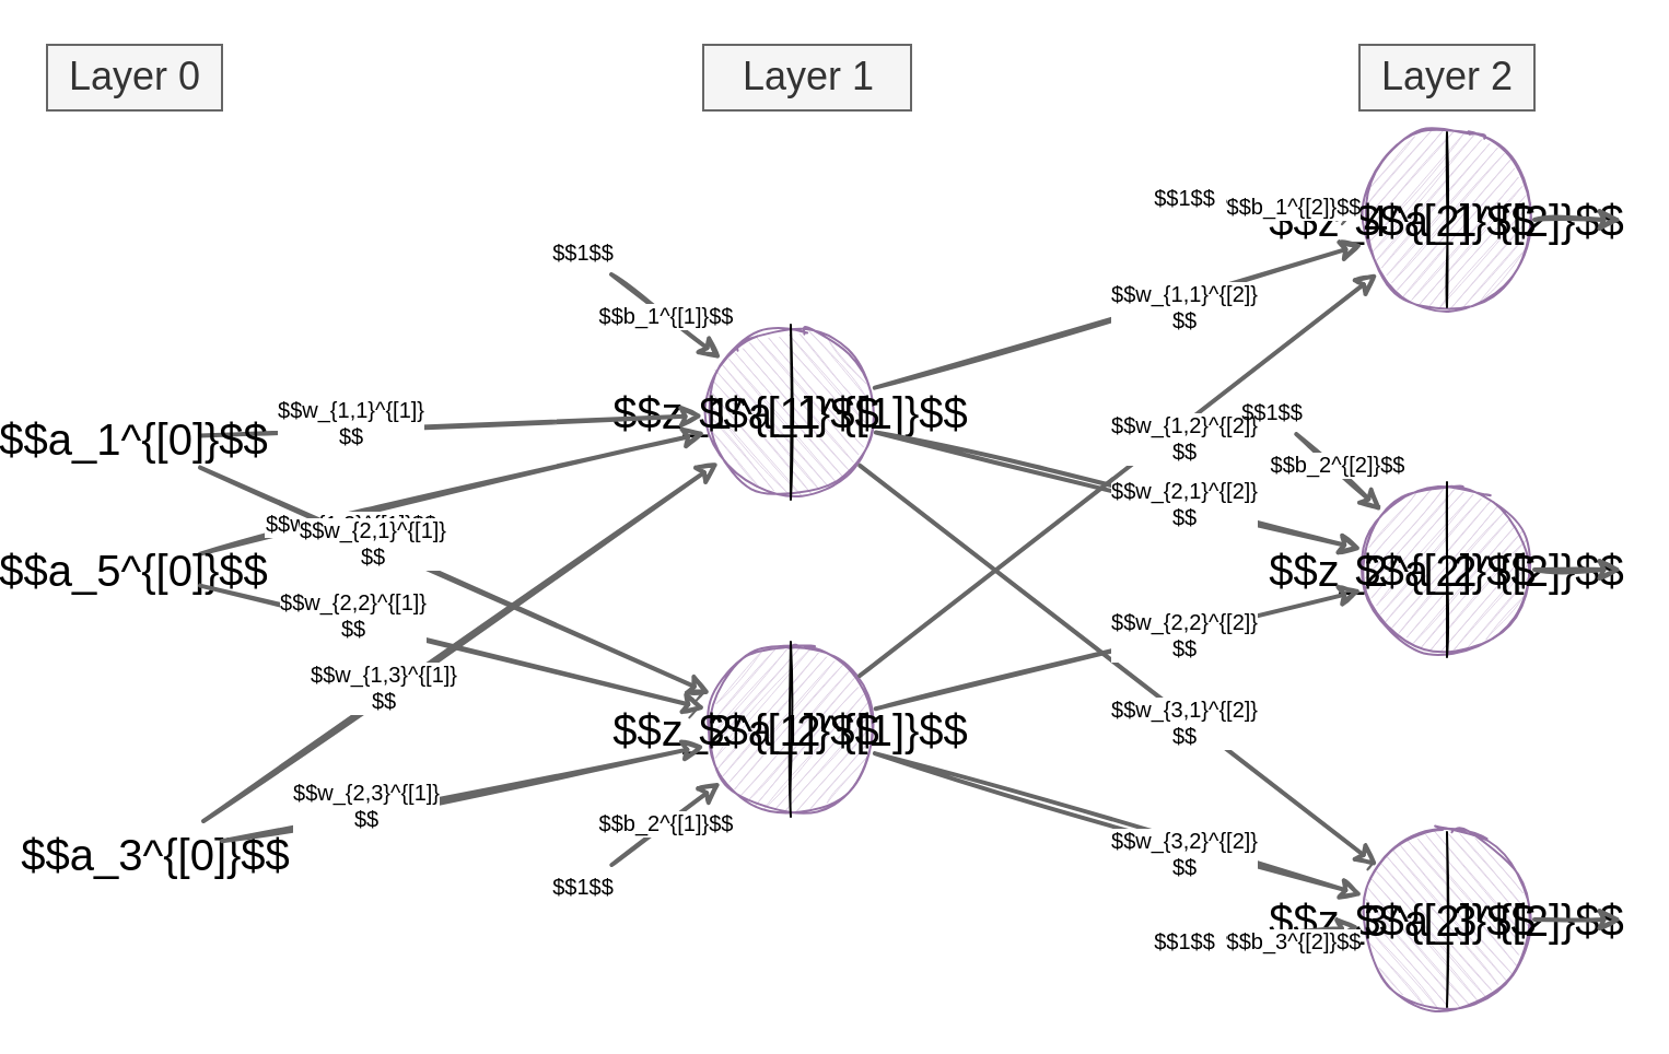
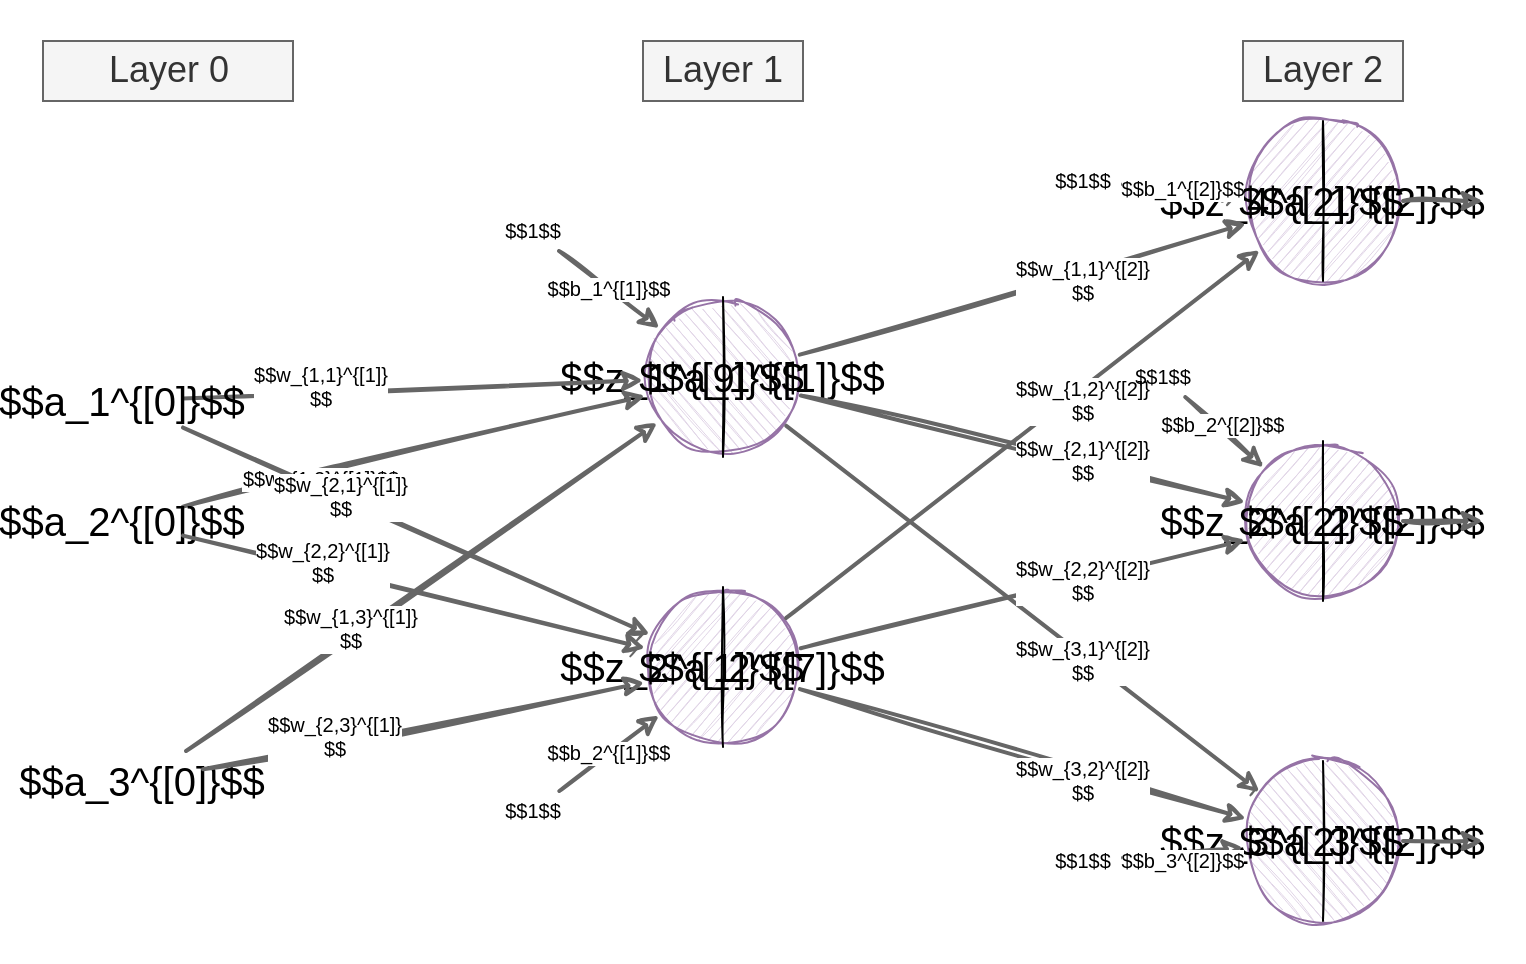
  <mxCell id="0" />
  <mxCell id="1" parent="0" />
  <mxCell id="2" value="" style="ellipse;whiteSpace=wrap;html=1;sketch=1;fontSize=32;fillColor=#e1d5e7;strokeColor=#9673a6;flipH=1;" vertex="1" parent="1"><mxGeometry x="620" y="380" width="80" height="80" as="geometry" /></mxCell>
  <mxCell id="3" value="" style="ellipse;whiteSpace=wrap;html=1;sketch=1;fontSize=32;fillColor=#e1d5e7;strokeColor=#9673a6;" vertex="1" parent="1"><mxGeometry x="620" y="60" width="80" height="80" as="geometry" /></mxCell>
  <mxCell id="4" value="" style="ellipse;whiteSpace=wrap;html=1;sketch=1;fontSize=32;fillColor=#e1d5e7;strokeColor=#9673a6;" vertex="1" parent="1"><mxGeometry x="620" y="220" width="80" height="80" as="geometry" /></mxCell>
  <mxCell id="5" value="$$z_4^{[2]}$$" style="text;html=1;strokeColor=none;fillColor=none;align=center;verticalAlign=middle;whiteSpace=wrap;rounded=0;fontSize=20;" vertex="1" parent="1"><mxGeometry x="610" y="85" width="60" height="30" as="geometry" /></mxCell>
  <mxCell id="6" value="$$a_1^{[2]}$$" style="text;html=1;strokeColor=none;fillColor=none;align=center;verticalAlign=middle;whiteSpace=wrap;rounded=0;fontSize=20;" vertex="1" parent="1"><mxGeometry x="650" y="85" width="60" height="30" as="geometry" /></mxCell>
  <mxCell id="7" value="$$z_2^{[2]}$$" style="text;html=1;strokeColor=none;fillColor=none;align=center;verticalAlign=middle;whiteSpace=wrap;rounded=0;fontSize=20;" vertex="1" parent="1"><mxGeometry x="610" y="245" width="60" height="30" as="geometry" /></mxCell>
  <mxCell id="8" value="$$a_2^{[2]}$$" style="text;html=1;strokeColor=none;fillColor=none;align=center;verticalAlign=middle;whiteSpace=wrap;rounded=0;fontSize=20;" vertex="1" parent="1"><mxGeometry x="650" y="245" width="60" height="30" as="geometry" /></mxCell>
  <mxCell id="9" value="$$z_3^{[2]}$$" style="text;html=1;strokeColor=none;fillColor=none;align=center;verticalAlign=middle;whiteSpace=wrap;rounded=0;fontSize=20;" vertex="1" parent="1"><mxGeometry x="610" y="405" width="60" height="30" as="geometry" /></mxCell>
  <mxCell id="10" value="$$a_3^{[2]}$$" style="text;html=1;strokeColor=none;fillColor=none;align=center;verticalAlign=middle;whiteSpace=wrap;rounded=0;fontSize=20;" vertex="1" parent="1"><mxGeometry x="650" y="405" width="60" height="30" as="geometry" /></mxCell>
  <mxCell id="11" value="" style="ellipse;whiteSpace=wrap;html=1;sketch=1;fontSize=32;fillColor=#e1d5e7;strokeColor=#9673a6;flipH=1;" parent="1" vertex="1"><mxGeometry x="320" y="148" width="80" height="80" as="geometry" /></mxCell>
  <mxCell id="12" value="" style="ellipse;whiteSpace=wrap;html=1;sketch=1;fontSize=32;fillColor=#e1d5e7;strokeColor=#9673a6;" vertex="1" parent="1"><mxGeometry x="320" y="293" width="80" height="80" as="geometry" /></mxCell>
  <mxCell id="13" value="$$z_2^{[1]}$$" style="text;html=1;strokeColor=none;fillColor=none;align=center;verticalAlign=middle;whiteSpace=wrap;rounded=0;fontSize=20;" vertex="1" parent="1"><mxGeometry x="310" y="318" width="60" height="30" as="geometry" /></mxCell>
- <mxCell id="14" value="$$a_2^{[1]}$$" style="text;html=1;strokeColor=none;fillColor=none;align=center;verticalAlign=middle;whiteSpace=wrap;rounded=0;fontSize=20;" vertex="1" parent="1"><mxGeometry x="350" y="318" width="60" height="30" as="geometry" /></mxCell>
- <mxCell id="15" value="$$z_1^{[1]}$$" style="text;html=1;strokeColor=none;fillColor=none;align=center;verticalAlign=middle;whiteSpace=wrap;rounded=0;fontSize=20;" parent="1" vertex="1"><mxGeometry x="310" y="173" width="60" height="30" as="geometry" /></mxCell>
+ <mxCell id="14" value="$$a_2^{[7]}$$" style="text;html=1;strokeColor=none;fillColor=none;align=center;verticalAlign=middle;whiteSpace=wrap;rounded=0;fontSize=20;" vertex="1" parent="1"><mxGeometry x="350" y="318" width="60" height="30" as="geometry" /></mxCell>
+ <mxCell id="15" value="$$z_1^{[9]}$$" style="text;html=1;strokeColor=none;fillColor=none;align=center;verticalAlign=middle;whiteSpace=wrap;rounded=0;fontSize=20;" parent="1" vertex="1"><mxGeometry x="310" y="173" width="60" height="30" as="geometry" /></mxCell>
  <mxCell id="16" value="$$a_1^{[1]}$$" style="text;html=1;strokeColor=none;fillColor=none;align=center;verticalAlign=middle;whiteSpace=wrap;rounded=0;fontSize=20;" parent="1" vertex="1"><mxGeometry x="350" y="173" width="60" height="30" as="geometry" /></mxCell>
  <mxCell id="17" value="$$w_{1,1}^{[1]}&lt;br style=&quot;font-size: 10px;&quot;&gt;$$" style="sketch=1;orthogonalLoop=1;jettySize=auto;html=1;fontSize=10;strokeWidth=2;fillColor=#f5f5f5;strokeColor=#666666;endArrow=classic;endFill=1;" parent="1" source="20" target="11" edge="1"><mxGeometry x="-0.399" y="3" relative="1" as="geometry"><mxPoint x="92.349" y="123.527" as="sourcePoint" /><mxPoint as="offset" /></mxGeometry></mxCell>
  <mxCell id="18" value="&lt;span style=&quot;background-color: rgb(255, 255, 255); font-size: 10px;&quot;&gt;$$w_{1,2}^{[1]}$$&lt;br style=&quot;font-size: 10px;&quot;&gt;&lt;/span&gt;" style="sketch=1;orthogonalLoop=1;jettySize=auto;html=1;fontSize=10;strokeWidth=2;fillColor=#f5f5f5;strokeColor=#666666;endArrow=classic;endFill=1;labelBackgroundColor=default;" parent="1" source="21" target="11" edge="1"><mxGeometry x="-0.409" y="-2" relative="1" as="geometry"><mxPoint x="98.917" y="216.245" as="sourcePoint" /><mxPoint y="1" as="offset" /></mxGeometry></mxCell>
  <mxCell id="19" value="$$w_{1,3}^{[1]}&lt;br style=&quot;font-size: 10px;&quot;&gt;$$" style="sketch=1;orthogonalLoop=1;jettySize=auto;html=1;fontSize=10;strokeWidth=2;fillColor=#f5f5f5;strokeColor=#666666;endArrow=classic;endFill=1;" parent="1" source="22" target="11" edge="1"><mxGeometry x="-0.292" y="3" relative="1" as="geometry"><mxPoint x="92.349" y="396.473" as="sourcePoint" /><mxPoint as="offset" /></mxGeometry></mxCell>
  <mxCell id="20" value="$$a_1^{[0]}$$" style="text;html=1;strokeColor=none;fillColor=none;align=center;verticalAlign=middle;whiteSpace=wrap;rounded=0;fontSize=20;flipH=1;" parent="1" vertex="1"><mxGeometry x="30" y="185" width="60" height="30" as="geometry" /></mxCell>
- <mxCell id="21" value="$$a_5^{[0]}$$" style="text;html=1;strokeColor=none;fillColor=none;align=center;verticalAlign=middle;whiteSpace=wrap;rounded=0;fontSize=20;" parent="1" vertex="1"><mxGeometry x="30" y="245" width="60" height="30" as="geometry" /></mxCell>
+ <mxCell id="21" value="$$a_2^{[0]}$$" style="text;html=1;strokeColor=none;fillColor=none;align=center;verticalAlign=middle;whiteSpace=wrap;rounded=0;fontSize=20;" parent="1" vertex="1"><mxGeometry x="30" y="245" width="60" height="30" as="geometry" /></mxCell>
  <mxCell id="22" value="$$a_3^{[0]}$$" style="text;html=1;strokeColor=none;fillColor=none;align=center;verticalAlign=middle;whiteSpace=wrap;rounded=0;fontSize=20;" parent="1" vertex="1"><mxGeometry x="40" y="375" width="60" height="30" as="geometry" /></mxCell>
  <mxCell id="23" value="$$1$$" style="text;html=1;align=center;verticalAlign=middle;resizable=0;points=[];autosize=1;fontSize=10;" parent="1" vertex="1"><mxGeometry x="245" y="105" width="40" height="20" as="geometry" /></mxCell>
  <mxCell id="24" value="$$b_1^{[1]}$$" style="sketch=1;orthogonalLoop=1;jettySize=auto;html=1;fontSize=10;strokeWidth=2;fillColor=#f5f5f5;strokeColor=#666666;endArrow=classic;endFill=1;spacing=0;labelBackgroundColor=default;labelBorderColor=none;" edge="1" parent="1" source="23" target="11"><mxGeometry x="250" y="-10" as="geometry"><mxPoint x="104.999" y="390" as="sourcePoint" /><mxPoint x="268.842" y="497.987" as="targetPoint" /><Array as="points" /><mxPoint as="offset" /></mxGeometry></mxCell>
  <mxCell id="25" value="$$1$$" style="text;html=1;align=center;verticalAlign=middle;resizable=0;points=[];autosize=1;fontSize=10;" vertex="1" parent="1"><mxGeometry x="245" y="395" width="40" height="20" as="geometry" /></mxCell>
  <mxCell id="26" value="$$b_2^{[1]}$$" style="sketch=1;orthogonalLoop=1;jettySize=auto;html=1;fontSize=10;strokeWidth=2;fillColor=#f5f5f5;strokeColor=#666666;endArrow=classic;endFill=1;spacing=3;shadow=0;" edge="1" parent="1" source="25" target="12"><mxGeometry x="250" y="190" as="geometry"><mxPoint x="104.999" y="590" as="sourcePoint" /><mxPoint x="268.842" y="697.987" as="targetPoint" /><Array as="points" /><mxPoint as="offset" /></mxGeometry></mxCell>
  <mxCell id="27" value="$$w_{2,1}^{[1]}&lt;br style=&quot;font-size: 10px&quot;&gt;$$" style="sketch=1;orthogonalLoop=1;jettySize=auto;html=1;fontSize=10;strokeWidth=2;fillColor=#f5f5f5;strokeColor=#666666;endArrow=classic;endFill=1;" edge="1" parent="1" source="20" target="12"><mxGeometry x="-0.322" y="-1" relative="1" as="geometry"><mxPoint x="100" y="134.319" as="sourcePoint" /><mxPoint x="266.801" y="186.134" as="targetPoint" /><mxPoint y="-1" as="offset" /></mxGeometry></mxCell>
- <mxCell id="28" value="Layer 0" style="text;html=1;align=center;verticalAlign=middle;resizable=0;points=[];autosize=1;strokeColor=#666666;fillColor=#f5f5f5;fontSize=18;fontColor=#333333;" vertex="1" parent="1"><mxGeometry x="20" width="80" height="30" as="geometry" y="20" /></mxCell>
+ <mxCell id="28" value="Layer 0" style="text;html=1;align=center;verticalAlign=middle;resizable=0;points=[];autosize=1;strokeColor=#666666;fillColor=#f5f5f5;fontSize=18;fontColor=#333333;" vertex="1" parent="1"><mxGeometry x="20" y="20" width="125" height="30" as="geometry" /></mxCell>
  <mxCell id="29" value="" style="endArrow=none;html=1;rounded=0;fontSize=32;edgeStyle=orthogonalEdgeStyle;entryX=0.5;entryY=0;entryDx=0;entryDy=0;exitX=0.5;exitY=1;exitDx=0;exitDy=0;sketch=1;" parent="1" source="11" target="11" edge="1"><mxGeometry x="370" y="128" width="50" height="50" as="geometry"><mxPoint x="420" y="158" as="sourcePoint" /><mxPoint x="420" y="68" as="targetPoint" /></mxGeometry></mxCell>
  <mxCell id="30" value="" style="endArrow=none;html=1;rounded=0;fontSize=32;edgeStyle=orthogonalEdgeStyle;entryX=0.5;entryY=0;entryDx=0;entryDy=0;exitX=0.5;exitY=1;exitDx=0;exitDy=0;sketch=1;" edge="1" parent="1" source="12" target="12"><mxGeometry x="370" y="273" width="50" height="50" as="geometry"><mxPoint x="420" y="303" as="sourcePoint" /><mxPoint x="420" y="213" as="targetPoint" /></mxGeometry></mxCell>
  <mxCell id="31" value="$$w_{2,3}^{[1]}&lt;br style=&quot;font-size: 10px&quot;&gt;$$" style="sketch=1;orthogonalLoop=1;jettySize=auto;html=1;fontSize=10;strokeWidth=2;fillColor=#f5f5f5;strokeColor=#666666;endArrow=classic;endFill=1;" edge="1" parent="1" source="22" target="12"><mxGeometry x="-0.399" y="3" relative="1" as="geometry"><mxPoint x="84.794" y="140" as="sourcePoint" /><mxPoint x="220" y="500" as="targetPoint" /><mxPoint as="offset" /></mxGeometry></mxCell>
  <mxCell id="32" value="$$w_{2,2}^{[1]}&lt;br style=&quot;font-size: 10px&quot;&gt;$$" style="sketch=1;orthogonalLoop=1;jettySize=auto;html=1;fontSize=10;strokeWidth=2;fillColor=#f5f5f5;strokeColor=#666666;endArrow=classic;endFill=1;" edge="1" parent="1" source="21" target="12"><mxGeometry x="-0.399" y="3" relative="1" as="geometry"><mxPoint x="94.794" y="150" as="sourcePoint" /><mxPoint x="10" y="340" as="targetPoint" /><mxPoint as="offset" /></mxGeometry></mxCell>
  <mxCell id="33" value="$$w_{1,1}^{[2]}&lt;br style=&quot;font-size: 10px&quot;&gt;$$" style="sketch=1;orthogonalLoop=1;jettySize=auto;html=1;fontSize=10;strokeWidth=2;fillColor=#f5f5f5;strokeColor=#666666;endArrow=classic;endFill=1;" edge="1" parent="1" source="11" target="3"><mxGeometry x="0.257" y="-5" relative="1" as="geometry"><mxPoint x="430" y="140" as="sourcePoint" /><mxPoint x="331.134" y="188.543" as="targetPoint" /><mxPoint as="offset" /></mxGeometry></mxCell>
  <mxCell id="34" value="$$w_{2,1}^{[2]}&lt;br style=&quot;font-size: 10px&quot;&gt;$$" style="sketch=1;orthogonalLoop=1;jettySize=auto;html=1;fontSize=10;strokeWidth=2;fillColor=#f5f5f5;strokeColor=#666666;endArrow=classic;endFill=1;" edge="1" parent="1" source="11" target="4"><mxGeometry x="0.268" y="1" relative="1" as="geometry"><mxPoint x="460" y="240" as="sourcePoint" /><mxPoint x="341.134" y="198.543" as="targetPoint" /><mxPoint as="offset" /></mxGeometry></mxCell>
  <mxCell id="35" value="$$w_{3,1}^{[2]}&lt;br style=&quot;font-size: 10px&quot;&gt;$$" style="sketch=1;orthogonalLoop=1;jettySize=auto;html=1;fontSize=10;strokeWidth=2;fillColor=#f5f5f5;strokeColor=#666666;endArrow=classic;endFill=1;" edge="1" parent="1" source="11" target="2"><mxGeometry x="0.265" y="-2" relative="1" as="geometry"><mxPoint x="450" y="250" as="sourcePoint" /><mxPoint x="351.134" y="208.543" as="targetPoint" /><mxPoint as="offset" /></mxGeometry></mxCell>
  <mxCell id="36" value="$$w_{3,2}^{[2]}&lt;br style=&quot;font-size: 10px&quot;&gt;$$" style="sketch=1;orthogonalLoop=1;jettySize=auto;html=1;fontSize=10;strokeWidth=2;fillColor=#f5f5f5;strokeColor=#666666;endArrow=classic;endFill=1;" edge="1" parent="1" source="12" target="2"><mxGeometry x="0.28" y="-5" relative="1" as="geometry"><mxPoint x="130" y="162.3" as="sourcePoint" /><mxPoint x="361.134" y="218.543" as="targetPoint" /><mxPoint as="offset" /></mxGeometry></mxCell>
  <mxCell id="37" value="$$w_{2,2}^{[2]}&lt;br style=&quot;font-size: 10px&quot;&gt;$$" style="sketch=1;orthogonalLoop=1;jettySize=auto;html=1;fontSize=10;strokeWidth=2;fillColor=#f5f5f5;strokeColor=#666666;endArrow=classic;endFill=1;" edge="1" parent="1" source="12" target="4"><mxGeometry x="0.268" y="-1" relative="1" as="geometry"><mxPoint x="140" y="172.3" as="sourcePoint" /><mxPoint x="371.134" y="228.543" as="targetPoint" /><mxPoint as="offset" /></mxGeometry></mxCell>
  <mxCell id="38" value="$$w_{1,2}^{[2]}&lt;br style=&quot;font-size: 10px&quot;&gt;$$" style="sketch=1;orthogonalLoop=1;jettySize=auto;html=1;fontSize=10;strokeWidth=2;fillColor=#f5f5f5;strokeColor=#666666;endArrow=classic;endFill=1;" edge="1" parent="1" source="12" target="3"><mxGeometry x="0.226" y="-5" relative="1" as="geometry"><mxPoint x="150" y="182.3" as="sourcePoint" /><mxPoint x="381.134" y="238.543" as="targetPoint" /><mxPoint as="offset" /></mxGeometry></mxCell>
  <mxCell id="39" value="$$1$$" style="text;html=1;align=center;verticalAlign=middle;resizable=0;points=[];autosize=1;fontSize=10;" vertex="1" parent="1"><mxGeometry x="520" y="80" width="40" height="20" as="geometry" /></mxCell>
  <mxCell id="40" value="$$b_1^{[2]}$$" style="sketch=1;orthogonalLoop=1;jettySize=auto;html=1;fontSize=10;strokeWidth=2;fillColor=#f5f5f5;strokeColor=#666666;endArrow=classic;endFill=1;spacing=0;labelBackgroundColor=default;labelBorderColor=none;" edge="1" parent="1" source="39" target="3"><mxGeometry x="480" y="-73.63" as="geometry"><mxPoint x="334.999" y="326.37" as="sourcePoint" /><mxPoint x="558.283" y="99.998" as="targetPoint" /><Array as="points" /><mxPoint as="offset" /></mxGeometry></mxCell>
  <mxCell id="41" value="$$1$$" style="text;html=1;align=center;verticalAlign=middle;resizable=0;points=[];autosize=1;fontSize=10;" vertex="1" parent="1"><mxGeometry x="520" y="420" width="40" height="20" as="geometry" /></mxCell>
  <mxCell id="42" value="$$b_3^{[2]}$$" style="sketch=1;orthogonalLoop=1;jettySize=auto;html=1;fontSize=10;strokeWidth=2;fillColor=#f5f5f5;strokeColor=#666666;endArrow=classic;endFill=1;spacing=0;labelBackgroundColor=default;labelBorderColor=none;" edge="1" parent="1" source="41" target="2"><mxGeometry as="geometry"><mxPoint x="364.999" y="750" as="sourcePoint" /><mxPoint x="588.283" y="523.628" as="targetPoint" /><Array as="points" /><mxPoint y="4" as="offset" /></mxGeometry></mxCell>
  <mxCell id="43" value="$$1$$" style="text;html=1;align=center;verticalAlign=middle;resizable=0;points=[];autosize=1;fontSize=10;" vertex="1" parent="1"><mxGeometry x="560" y="178" width="40" height="20" as="geometry" /></mxCell>
  <mxCell id="44" value="$$b_2^{[2]}$$" style="sketch=1;orthogonalLoop=1;jettySize=auto;html=1;fontSize=10;strokeWidth=2;fillColor=#f5f5f5;strokeColor=#666666;endArrow=classic;endFill=1;spacing=0;labelBackgroundColor=default;labelBorderColor=none;" edge="1" parent="1" source="43" target="4"><mxGeometry as="geometry"><mxPoint x="476.719" y="454.37" as="sourcePoint" /><mxPoint x="700.003" y="227.998" as="targetPoint" /><Array as="points" /><mxPoint x="-1" y="-4" as="offset" /></mxGeometry></mxCell>
- <mxCell id="45" value="Layer 1" style="text;html=1;align=center;verticalAlign=middle;resizable=0;points=[];autosize=1;strokeColor=#666666;fillColor=#f5f5f5;fontSize=18;fontColor=#333333;" vertex="1" parent="1"><mxGeometry x="320" y="20" width="95" height="30" as="geometry" /></mxCell>
+ <mxCell id="45" value="Layer 1" style="text;html=1;align=center;verticalAlign=middle;resizable=0;points=[];autosize=1;strokeColor=#666666;fillColor=#f5f5f5;fontSize=18;fontColor=#333333;" vertex="1" parent="1"><mxGeometry x="320" width="80" height="30" as="geometry" y="20" /></mxCell>
  <mxCell id="46" value="Layer 2" style="text;html=1;align=center;verticalAlign=middle;resizable=0;points=[];autosize=1;strokeColor=#666666;fillColor=#f5f5f5;fontSize=18;fontColor=#333333;" vertex="1" parent="1"><mxGeometry x="620" width="80" height="30" as="geometry" y="20" /></mxCell>
  <mxCell id="47" value="" style="endArrow=none;html=1;rounded=0;fontSize=32;edgeStyle=orthogonalEdgeStyle;entryX=0.5;entryY=0;entryDx=0;entryDy=0;exitX=0.5;exitY=1;exitDx=0;exitDy=0;sketch=1;" edge="1" parent="1"><mxGeometry x="670" y="40" width="50" height="50" as="geometry"><mxPoint x="660" y="140" as="sourcePoint" /><mxPoint x="660" y="60" as="targetPoint" /></mxGeometry></mxCell>
  <mxCell id="48" value="" style="endArrow=none;html=1;rounded=0;fontSize=32;edgeStyle=orthogonalEdgeStyle;entryX=0.5;entryY=0;entryDx=0;entryDy=0;exitX=0.5;exitY=1;exitDx=0;exitDy=0;sketch=1;" edge="1" parent="1"><mxGeometry x="670" y="200" width="50" height="50" as="geometry"><mxPoint x="660" y="300" as="sourcePoint" /><mxPoint x="660" y="220" as="targetPoint" /></mxGeometry></mxCell>
  <mxCell id="49" value="" style="endArrow=none;html=1;rounded=0;fontSize=32;edgeStyle=orthogonalEdgeStyle;entryX=0.5;entryY=0;entryDx=0;entryDy=0;exitX=0.5;exitY=1;exitDx=0;exitDy=0;sketch=1;" edge="1" parent="1"><mxGeometry x="670" y="360" width="50" height="50" as="geometry"><mxPoint x="660" y="460" as="sourcePoint" /><mxPoint x="660" y="380" as="targetPoint" /></mxGeometry></mxCell>
  <mxCell id="50" value="" style="sketch=1;orthogonalLoop=1;jettySize=auto;html=1;fontSize=10;strokeWidth=2;fillColor=#f5f5f5;strokeColor=#666666;endArrow=classic;endFill=1;" edge="1" parent="1" source="3"><mxGeometry x="0.257" y="-5" relative="1" as="geometry"><mxPoint x="408.387" y="186.757" as="sourcePoint" /><mxPoint x="740" y="100" as="targetPoint" /><mxPoint as="offset" /></mxGeometry></mxCell>
  <mxCell id="51" value="" style="sketch=1;orthogonalLoop=1;jettySize=auto;html=1;fontSize=10;strokeWidth=2;fillColor=#f5f5f5;strokeColor=#666666;endArrow=classic;endFill=1;" edge="1" parent="1" source="4"><mxGeometry x="0.257" y="-5" relative="1" as="geometry"><mxPoint x="710" y="110" as="sourcePoint" /><mxPoint x="740" y="260" as="targetPoint" /><mxPoint as="offset" /></mxGeometry></mxCell>
  <mxCell id="52" value="" style="sketch=1;orthogonalLoop=1;jettySize=auto;html=1;fontSize=10;strokeWidth=2;fillColor=#f5f5f5;strokeColor=#666666;endArrow=classic;endFill=1;" edge="1" parent="1" source="2"><mxGeometry x="0.257" y="-5" relative="1" as="geometry"><mxPoint x="720" y="120" as="sourcePoint" /><mxPoint x="740" y="420" as="targetPoint" /><mxPoint as="offset" /></mxGeometry></mxCell>
